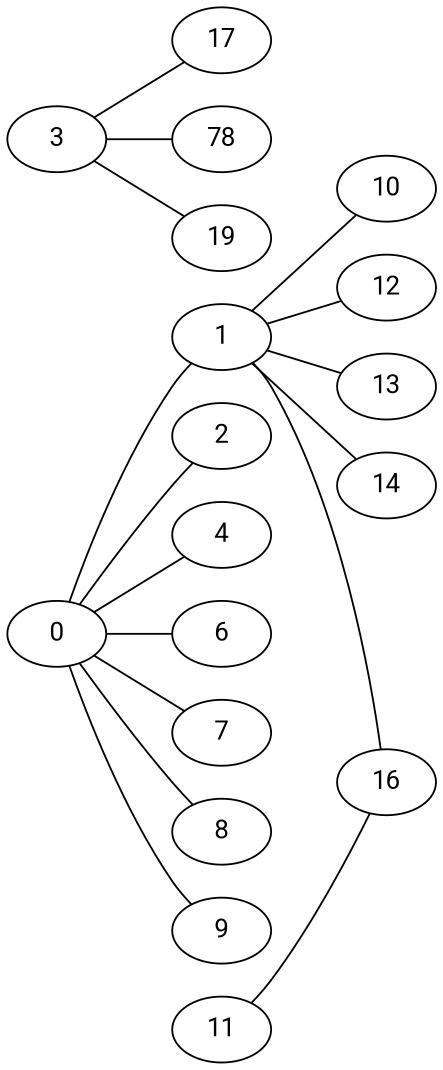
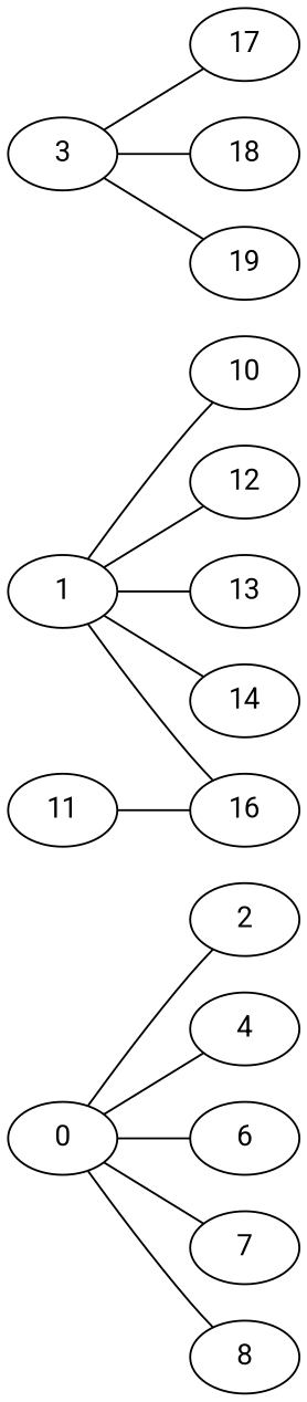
  graph {
    fontname=Roboto
    rankdir=LR
    node [fontname=Roboto]
    edge [fontname=Roboto]
    0
    1
    2
    4
    6
    7
    8
-   9
    10
    12
    13
    14
    16
    3
    17
-   18 [label=78]
+   18
    19
    11
-   0 -- 1
    0 -- 2
    0 -- 4
    0 -- 6
    0 -- 7
    0 -- 8
-   0 -- 9
    1 -- 10
    1 -- 12
    1 -- 13
    1 -- 14
    1 -- 16
    3 -- 17
    3 -- 18
    3 -- 19
    11 -- 16
  }
